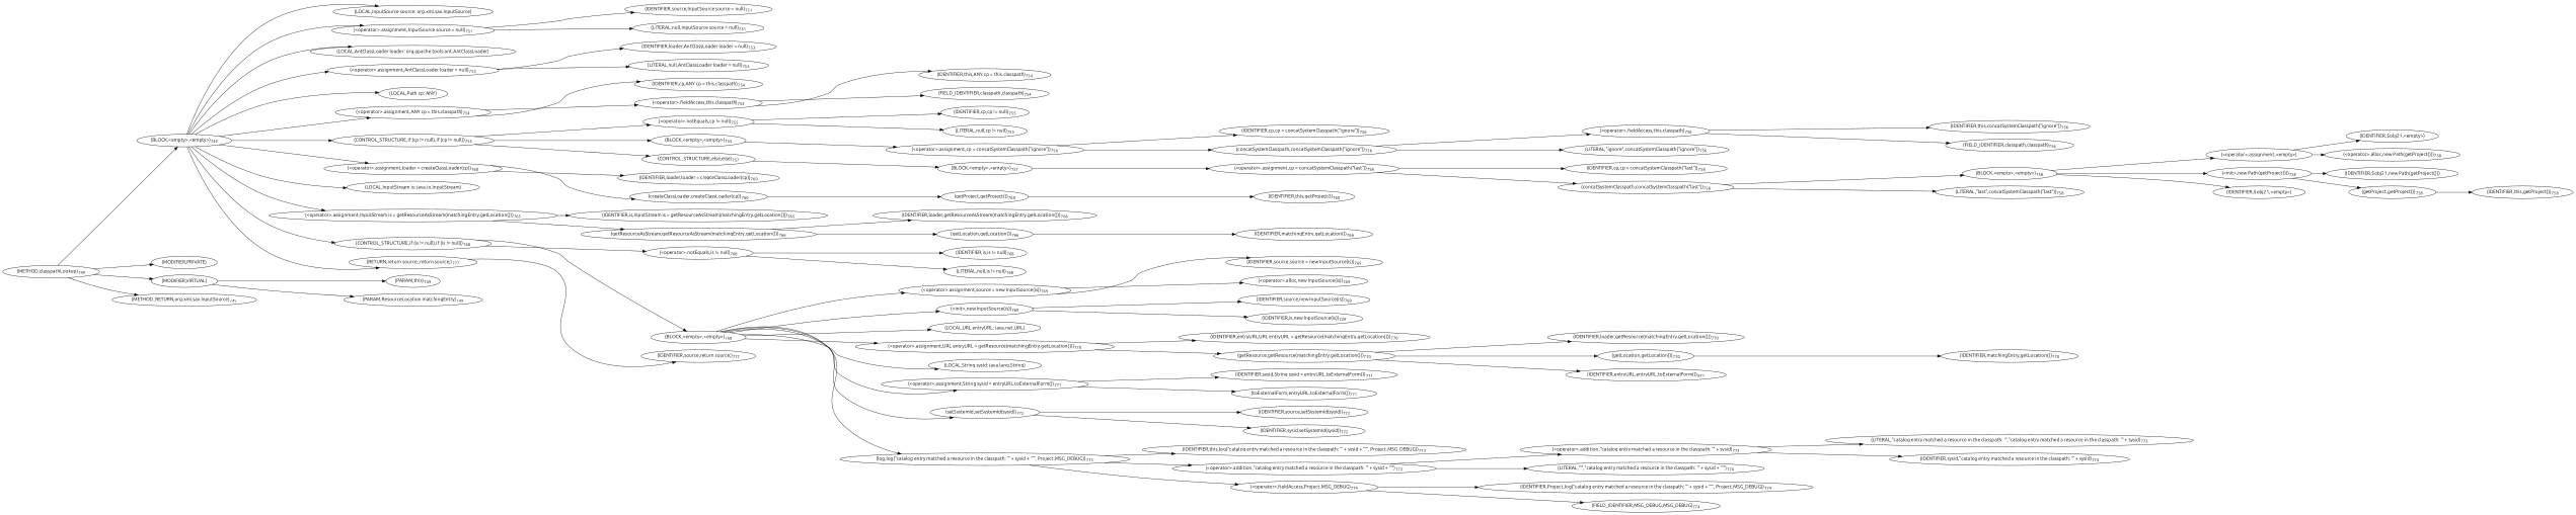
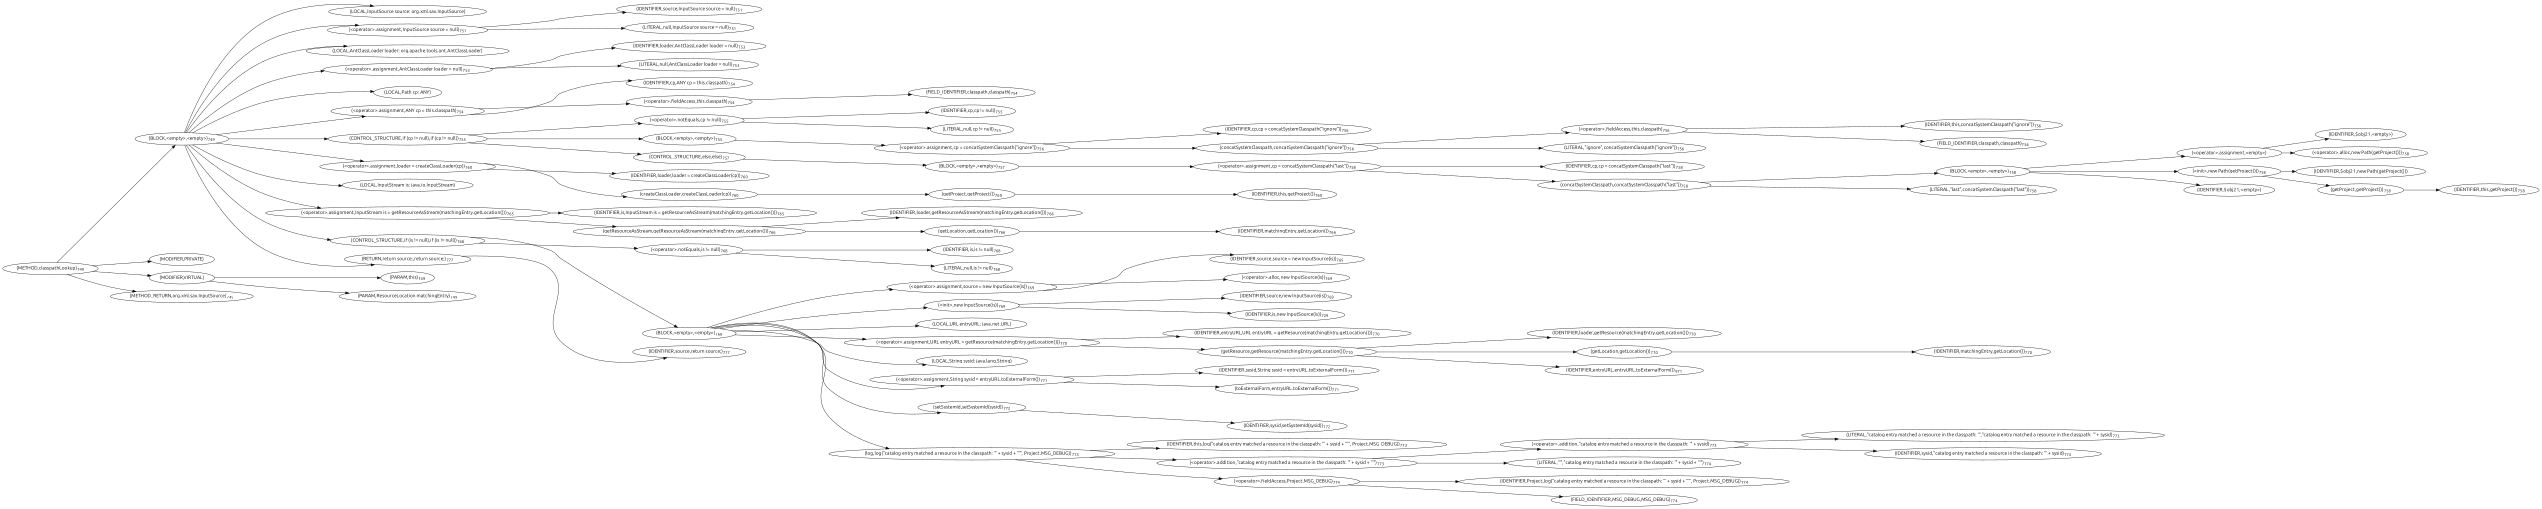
  digraph {
    fontname=Ubuntu
    rankdir=LR
    node [fontname=Ubuntu]
    edge [fontname=Ubuntu]
    n1 [label=<(METHOD,classpathLookup)<SUB>749</SUB>>]
    n2 [label=<(BLOCK,&lt;empty&gt;,&lt;empty&gt;)<SUB>749</SUB>>]
    n3 [label=<(MODIFIER,PRIVATE)>]
    n4 [label=<(MODIFIER,VIRTUAL)>]
    n5 [label=<(METHOD_RETURN,org.xml.sax.InputSource)<SUB>749</SUB>>]
    n6 [label=<(PARAM,this)<SUB>749</SUB>>]
    n7 [label=<(PARAM,ResourceLocation matchingEntry)<SUB>749</SUB>>]
    n8 [label=<(LOCAL,InputSource source: org.xml.sax.InputSource)>]
    n9 [label=<(&lt;operator&gt;.assignment,InputSource source = null)<SUB>751</SUB>>]
    n10 [label=<(LOCAL,AntClassLoader loader: org.apache.tools.ant.AntClassLoader)>]
    n11 [label=<(&lt;operator&gt;.assignment,AntClassLoader loader = null)<SUB>753</SUB>>]
    n12 [label=<(LOCAL,Path cp: ANY)>]
    n13 [label=<(&lt;operator&gt;.assignment,ANY cp = this.classpath)<SUB>754</SUB>>]
    n14 [label=<(CONTROL_STRUCTURE,if (cp != null),if (cp != null))<SUB>755</SUB>>]
    n15 [label=<(&lt;operator&gt;.assignment,loader = createClassLoader(cp))<SUB>760</SUB>>]
    n16 [label=<(LOCAL,InputStream is: java.io.InputStream)>]
    n17 [label=<(&lt;operator&gt;.assignment,InputStream is = getResourceAsStream(matchingEntry.getLocation()))<SUB>765</SUB>>]
    n18 [label=<(CONTROL_STRUCTURE,if (is != null),if (is != null))<SUB>768</SUB>>]
    n19 [label=<(RETURN,return source;,return source;)<SUB>777</SUB>>]
    n20 [label=<(IDENTIFIER,source,InputSource source = null)<SUB>751</SUB>>]
    n21 [label=<(LITERAL,null,InputSource source = null)<SUB>751</SUB>>]
    n22 [label=<(IDENTIFIER,loader,AntClassLoader loader = null)<SUB>753</SUB>>]
    n23 [label=<(LITERAL,null,AntClassLoader loader = null)<SUB>753</SUB>>]
    n24 [label=<(IDENTIFIER,cp,ANY cp = this.classpath)<SUB>754</SUB>>]
    n25 [label=<(&lt;operator&gt;.fieldAccess,this.classpath)<SUB>754</SUB>>]
    n26 [label=<(&lt;operator&gt;.notEquals,cp != null)<SUB>755</SUB>>]
    n27 [label=<(BLOCK,&lt;empty&gt;,&lt;empty&gt;)<SUB>755</SUB>>]
    n28 [label=<(CONTROL_STRUCTURE,else,else)<SUB>757</SUB>>]
    n29 [label=<(IDENTIFIER,loader,loader = createClassLoader(cp))<SUB>760</SUB>>]
    n30 [label=<(createClassLoader,createClassLoader(cp))<SUB>760</SUB>>]
    n31 [label=<(IDENTIFIER,is,InputStream is = getResourceAsStream(matchingEntry.getLocation()))<SUB>765</SUB>>]
    n32 [label=<(getResourceAsStream,getResourceAsStream(matchingEntry.getLocation()))<SUB>766</SUB>>]
    n33 [label=<(&lt;operator&gt;.notEquals,is != null)<SUB>768</SUB>>]
    n34 [label=<(BLOCK,&lt;empty&gt;,&lt;empty&gt;)<SUB>768</SUB>>]
    n35 [label=<(IDENTIFIER,source,return source;)<SUB>777</SUB>>]
-   n36 [label=<(IDENTIFIER,this,ANY cp = this.classpath)<SUB>754</SUB>>]
    n37 [label=<(FIELD_IDENTIFIER,classpath,classpath)<SUB>754</SUB>>]
    n38 [label=<(IDENTIFIER,cp,cp != null)<SUB>755</SUB>>]
    n39 [label=<(LITERAL,null,cp != null)<SUB>755</SUB>>]
    n40 [label=<(&lt;operator&gt;.assignment,cp = concatSystemClasspath(&quot;ignore&quot;))<SUB>756</SUB>>]
    n41 [label=<(BLOCK,&lt;empty&gt;,&lt;empty&gt;)<SUB>757</SUB>>]
    n42 [label=<(IDENTIFIER,cp,cp = concatSystemClasspath(&quot;ignore&quot;))<SUB>756</SUB>>]
    n43 [label=<(concatSystemClasspath,concatSystemClasspath(&quot;ignore&quot;))<SUB>756</SUB>>]
    n44 [label=<(&lt;operator&gt;.fieldAccess,this.classpath)<SUB>756</SUB>>]
    n45 [label=<(LITERAL,&quot;ignore&quot;,concatSystemClasspath(&quot;ignore&quot;))<SUB>756</SUB>>]
    n46 [label=<(IDENTIFIER,this,concatSystemClasspath(&quot;ignore&quot;))<SUB>756</SUB>>]
    n47 [label=<(FIELD_IDENTIFIER,classpath,classpath)<SUB>756</SUB>>]
    n48 [label=<(&lt;operator&gt;.assignment,cp = concatSystemClasspath(&quot;last&quot;))<SUB>758</SUB>>]
    n49 [label=<(IDENTIFIER,cp,cp = concatSystemClasspath(&quot;last&quot;))<SUB>758</SUB>>]
    n50 [label=<(concatSystemClasspath,concatSystemClasspath(&quot;last&quot;))<SUB>758</SUB>>]
    n51 [label=<(BLOCK,&lt;empty&gt;,&lt;empty&gt;)<SUB>758</SUB>>]
    n52 [label=<(LITERAL,&quot;last&quot;,concatSystemClasspath(&quot;last&quot;))<SUB>758</SUB>>]
    n53 [label=<(&lt;operator&gt;.assignment,&lt;empty&gt;)>]
    n54 [label=<(&lt;init&gt;,new Path(getProject()))<SUB>758</SUB>>]
    n55 [label=<(IDENTIFIER,$obj21,&lt;empty&gt;)>]
    n56 [label=<(IDENTIFIER,$obj21,&lt;empty&gt;)>]
    n57 [label=<(&lt;operator&gt;.alloc,new Path(getProject()))<SUB>758</SUB>>]
    n58 [label=<(IDENTIFIER,$obj21,new Path(getProject()))>]
    n59 [label=<(getProject,getProject())<SUB>758</SUB>>]
    n60 [label=<(IDENTIFIER,this,getProject())<SUB>758</SUB>>]
    n61 [label=<(getProject,getProject())<SUB>760</SUB>>]
    n62 [label=<(IDENTIFIER,this,getProject())<SUB>760</SUB>>]
    n63 [label=<(IDENTIFIER,loader,getResourceAsStream(matchingEntry.getLocation()))<SUB>766</SUB>>]
    n64 [label=<(getLocation,getLocation())<SUB>766</SUB>>]
    n65 [label=<(IDENTIFIER,matchingEntry,getLocation())<SUB>766</SUB>>]
    n66 [label=<(IDENTIFIER,is,is != null)<SUB>768</SUB>>]
    n67 [label=<(LITERAL,null,is != null)<SUB>768</SUB>>]
    n68 [label=<(&lt;operator&gt;.assignment,source = new InputSource(is))<SUB>769</SUB>>]
    n69 [label=<(&lt;init&gt;,new InputSource(is))<SUB>769</SUB>>]
    n70 [label=<(LOCAL,URL entryURL: java.net.URL)>]
    n71 [label=<(&lt;operator&gt;.assignment,URL entryURL = getResource(matchingEntry.getLocation()))<SUB>770</SUB>>]
    n72 [label=<(LOCAL,String sysid: java.lang.String)>]
    n73 [label=<(&lt;operator&gt;.assignment,String sysid = entryURL.toExternalForm())<SUB>771</SUB>>]
    n74 [label=<(setSystemId,setSystemId(sysid))<SUB>772</SUB>>]
    n75 [label=<(log,log(&quot;catalog entry matched a resource in the classpath: '&quot; + sysid + &quot;'&quot;, Project.MSG_DEBUG))<SUB>773</SUB>>]
    n76 [label=<(IDENTIFIER,source,source = new InputSource(is))<SUB>769</SUB>>]
    n77 [label=<(&lt;operator&gt;.alloc,new InputSource(is))<SUB>769</SUB>>]
    n78 [label=<(IDENTIFIER,source,new InputSource(is))<SUB>769</SUB>>]
    n79 [label=<(IDENTIFIER,is,new InputSource(is))<SUB>729</SUB>>]
    n80 [label=<(IDENTIFIER,entryURL,URL entryURL = getResource(matchingEntry.getLocation()))<SUB>770</SUB>>]
    n81 [label=<(getResource,getResource(matchingEntry.getLocation()))<SUB>770</SUB>>]
    n82 [label=<(IDENTIFIER,sysid,String sysid = entryURL.toExternalForm())<SUB>771</SUB>>]
    n83 [label=<(toExternalForm,entryURL.toExternalForm())<SUB>771</SUB>>]
-   n84 [label=<(IDENTIFIER,source,setSystemId(sysid))<SUB>772</SUB>>]
    n85 [label=<(IDENTIFIER,sysid,setSystemId(sysid))<SUB>772</SUB>>]
    n86 [label=<(IDENTIFIER,this,log(&quot;catalog entry matched a resource in the classpath: '&quot; + sysid + &quot;'&quot;, Project.MSG_DEBUG))<SUB>773</SUB>>]
    n87 [label=<(&lt;operator&gt;.addition,&quot;catalog entry matched a resource in the classpath: '&quot; + sysid + &quot;'&quot;)<SUB>773</SUB>>]
    n88 [label=<(&lt;operator&gt;.fieldAccess,Project.MSG_DEBUG)<SUB>774</SUB>>]
    n89 [label=<(IDENTIFIER,loader,getResource(matchingEntry.getLocation()))<SUB>770</SUB>>]
    n90 [label=<(getLocation,getLocation())<SUB>770</SUB>>]
    n91 [label=<(IDENTIFIER,entryURL,entryURL.toExternalForm())<SUB>971</SUB>>]
    n92 [label=<(IDENTIFIER,matchingEntry,getLocation())<SUB>770</SUB>>]
    n93 [label=<(&lt;operator&gt;.addition,&quot;catalog entry matched a resource in the classpath: '&quot; + sysid)<SUB>773</SUB>>]
    n94 [label=<(LITERAL,&quot;'&quot;,&quot;catalog entry matched a resource in the classpath: '&quot; + sysid + &quot;'&quot;)<SUB>774</SUB>>]
    n95 [label=<(IDENTIFIER,Project,log(&quot;catalog entry matched a resource in the classpath: '&quot; + sysid + &quot;'&quot;, Project.MSG_DEBUG))<SUB>774</SUB>>]
    n96 [label=<(FIELD_IDENTIFIER,MSG_DEBUG,MSG_DEBUG)<SUB>774</SUB>>]
    n97 [label=<(LITERAL,&quot;catalog entry matched a resource in the classpath: '&quot;,&quot;catalog entry matched a resource in the classpath: '&quot; + sysid)<SUB>773</SUB>>]
    n98 [label=<(IDENTIFIER,sysid,&quot;catalog entry matched a resource in the classpath: '&quot; + sysid)<SUB>774</SUB>>]
    n1 -> n2
    n1 -> n3
    n1 -> n4
    n1 -> n5
    n2 -> n8
    n2 -> n9
    n2 -> n10
    n2 -> n11
    n2 -> n12
    n2 -> n13
    n2 -> n14
    n2 -> n15
    n2 -> n16
    n2 -> n17
    n2 -> n18
    n2 -> n19
    n4 -> n6
    n4 -> n7
    n9 -> n20
    n9 -> n21
    n11 -> n22
    n11 -> n23
    n13 -> n24
    n13 -> n25
    n14 -> n26
    n14 -> n27
    n14 -> n28
    n15 -> n29
    n15 -> n30
    n17 -> n31
    n17 -> n32
    n18 -> n33
    n18 -> n34
    n19 -> n35
-   n25 -> n36
    n25 -> n37
    n26 -> n38
    n26 -> n39
    n27 -> n40
    n28 -> n41
    n30 -> n61
    n32 -> n63
    n32 -> n64
    n33 -> n66
    n33 -> n67
    n34 -> n68
    n34 -> n69
    n34 -> n70
    n34 -> n71
    n34 -> n72
    n34 -> n73
    n34 -> n74
    n34 -> n75
    n40 -> n42
    n40 -> n43
    n41 -> n48
    n43 -> n44
    n43 -> n45
    n44 -> n46
    n44 -> n47
    n48 -> n49
    n48 -> n50
    n50 -> n51
    n50 -> n52
    n51 -> n53
    n51 -> n54
    n51 -> n55
    n53 -> n56
    n53 -> n57
    n54 -> n58
    n54 -> n59
    n59 -> n60
    n61 -> n62
    n64 -> n65
    n68 -> n76
    n68 -> n77
    n69 -> n78
    n69 -> n79
    n71 -> n80
    n71 -> n81
    n73 -> n82
    n73 -> n83
-   n74 -> n84
    n74 -> n85
    n75 -> n86
    n75 -> n87
    n75 -> n88
    n81 -> n89
    n81 -> n90
    n81 -> n91
    n87 -> n93
    n87 -> n94
    n88 -> n95
    n88 -> n96
    n90 -> n92
    n93 -> n97
    n93 -> n98
  }
